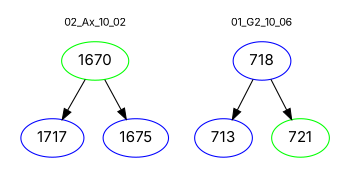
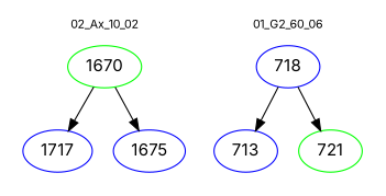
  digraph {
    fontname=Inter
    node [color=blue fontname=Inter]
    edge [color=black fontname=Inter]
    n1 [color=green label=1670]
    n2 [label=1717]
    n3 [label=1675]
    n4 [label=718]
    n5 [label=713]
    n6 [color=green label=721]
    subgraph cluster_1 {
      color=white
      fontsize=10
      label="02_Ax_10_02"
      n1
      n2
      n3
    }
    subgraph cluster_2 {
      color=white
      fontsize=10
-     label="01_G2_10_06"
+     label="01_G2_60_06"
      n4
      n5
      n6
    }
    n1 -> n2
    n1 -> n3
    n4 -> n5
    n4 -> n6
  }
